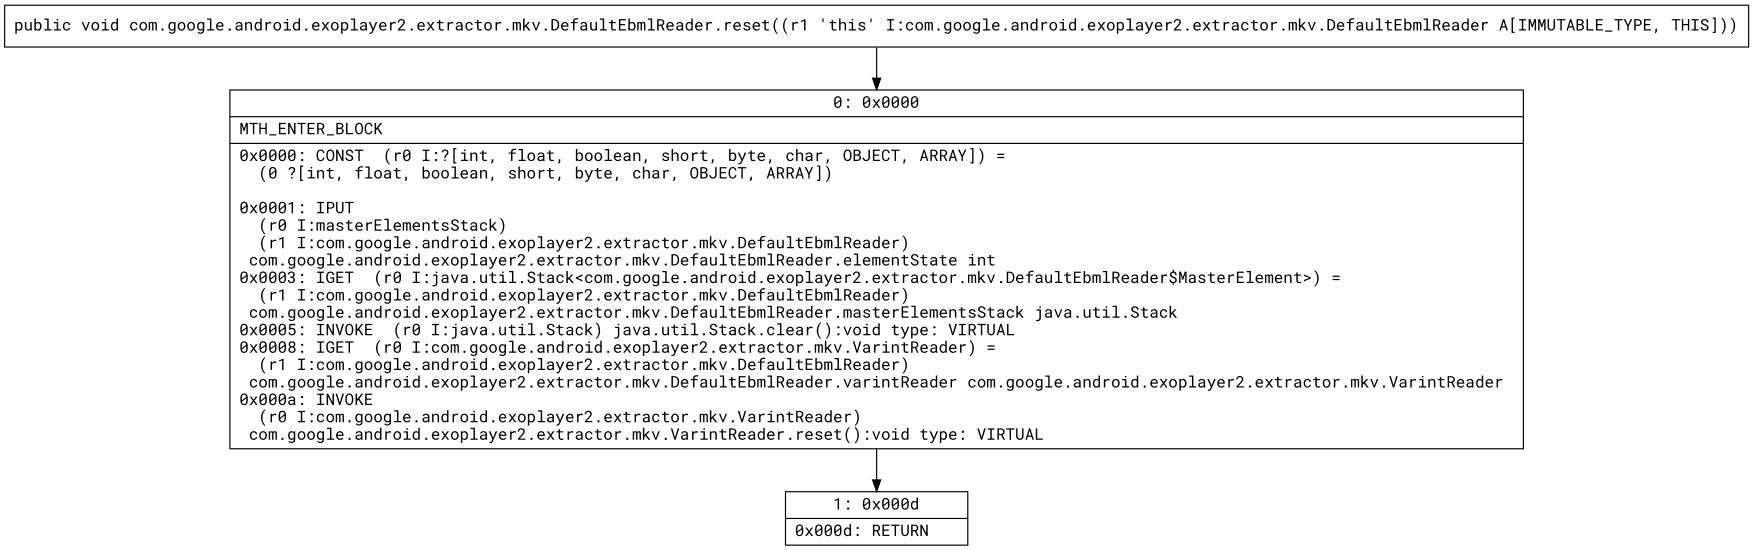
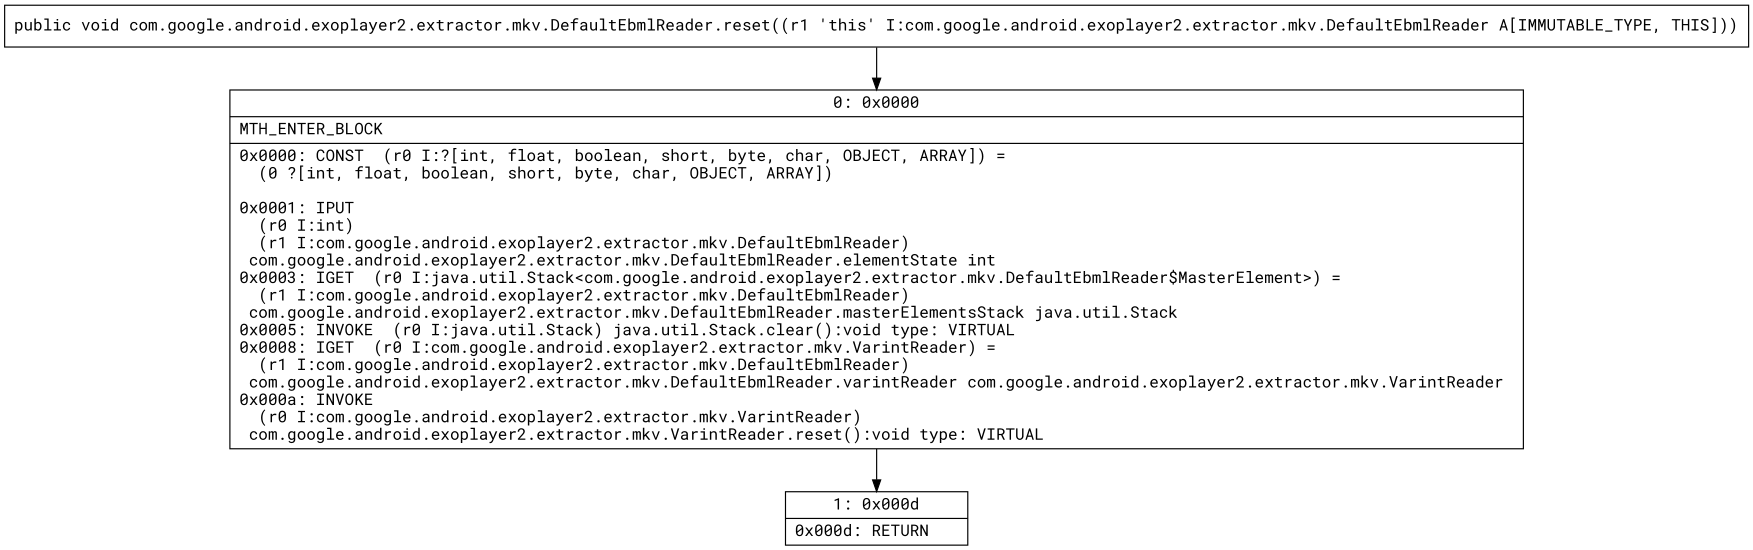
  digraph {
    fontname="Roboto Mono"
    node [shape=record fontname="Roboto Mono"]
    edge [fontname="Roboto Mono"]
-   n1 [label="{0\:\ 0x0000|MTH_ENTER_BLOCK\l|0x0000: CONST  (r0 I:?[int, float, boolean, short, byte, char, OBJECT, ARRAY]) = \l  (0 ?[int, float, boolean, short, byte, char, OBJECT, ARRAY])\l \l0x0001: IPUT  \l  (r0 I:masterElementsStack)\l  (r1 I:com.google.android.exoplayer2.extractor.mkv.DefaultEbmlReader)\l com.google.android.exoplayer2.extractor.mkv.DefaultEbmlReader.elementState int \l0x0003: IGET  (r0 I:java.util.Stack\<com.google.android.exoplayer2.extractor.mkv.DefaultEbmlReader$MasterElement\>) = \l  (r1 I:com.google.android.exoplayer2.extractor.mkv.DefaultEbmlReader)\l com.google.android.exoplayer2.extractor.mkv.DefaultEbmlReader.masterElementsStack java.util.Stack \l0x0005: INVOKE  (r0 I:java.util.Stack) java.util.Stack.clear():void type: VIRTUAL \l0x0008: IGET  (r0 I:com.google.android.exoplayer2.extractor.mkv.VarintReader) = \l  (r1 I:com.google.android.exoplayer2.extractor.mkv.DefaultEbmlReader)\l com.google.android.exoplayer2.extractor.mkv.DefaultEbmlReader.varintReader com.google.android.exoplayer2.extractor.mkv.VarintReader \l0x000a: INVOKE  \l  (r0 I:com.google.android.exoplayer2.extractor.mkv.VarintReader)\l com.google.android.exoplayer2.extractor.mkv.VarintReader.reset():void type: VIRTUAL \l}"]
+   n1 [label="{0\:\ 0x0000|MTH_ENTER_BLOCK\l|0x0000: CONST  (r0 I:?[int, float, boolean, short, byte, char, OBJECT, ARRAY]) = \l  (0 ?[int, float, boolean, short, byte, char, OBJECT, ARRAY])\l \l0x0001: IPUT  \l  (r0 I:int)\l  (r1 I:com.google.android.exoplayer2.extractor.mkv.DefaultEbmlReader)\l com.google.android.exoplayer2.extractor.mkv.DefaultEbmlReader.elementState int \l0x0003: IGET  (r0 I:java.util.Stack\<com.google.android.exoplayer2.extractor.mkv.DefaultEbmlReader$MasterElement\>) = \l  (r1 I:com.google.android.exoplayer2.extractor.mkv.DefaultEbmlReader)\l com.google.android.exoplayer2.extractor.mkv.DefaultEbmlReader.masterElementsStack java.util.Stack \l0x0005: INVOKE  (r0 I:java.util.Stack) java.util.Stack.clear():void type: VIRTUAL \l0x0008: IGET  (r0 I:com.google.android.exoplayer2.extractor.mkv.VarintReader) = \l  (r1 I:com.google.android.exoplayer2.extractor.mkv.DefaultEbmlReader)\l com.google.android.exoplayer2.extractor.mkv.DefaultEbmlReader.varintReader com.google.android.exoplayer2.extractor.mkv.VarintReader \l0x000a: INVOKE  \l  (r0 I:com.google.android.exoplayer2.extractor.mkv.VarintReader)\l com.google.android.exoplayer2.extractor.mkv.VarintReader.reset():void type: VIRTUAL \l}"]
    n2 [label="{1\:\ 0x000d|0x000d: RETURN   \l}"]
    n3 [label="{public void com.google.android.exoplayer2.extractor.mkv.DefaultEbmlReader.reset((r1 'this' I:com.google.android.exoplayer2.extractor.mkv.DefaultEbmlReader A[IMMUTABLE_TYPE, THIS])) }"]
    n1 -> n2
    n3 -> n1
  }
